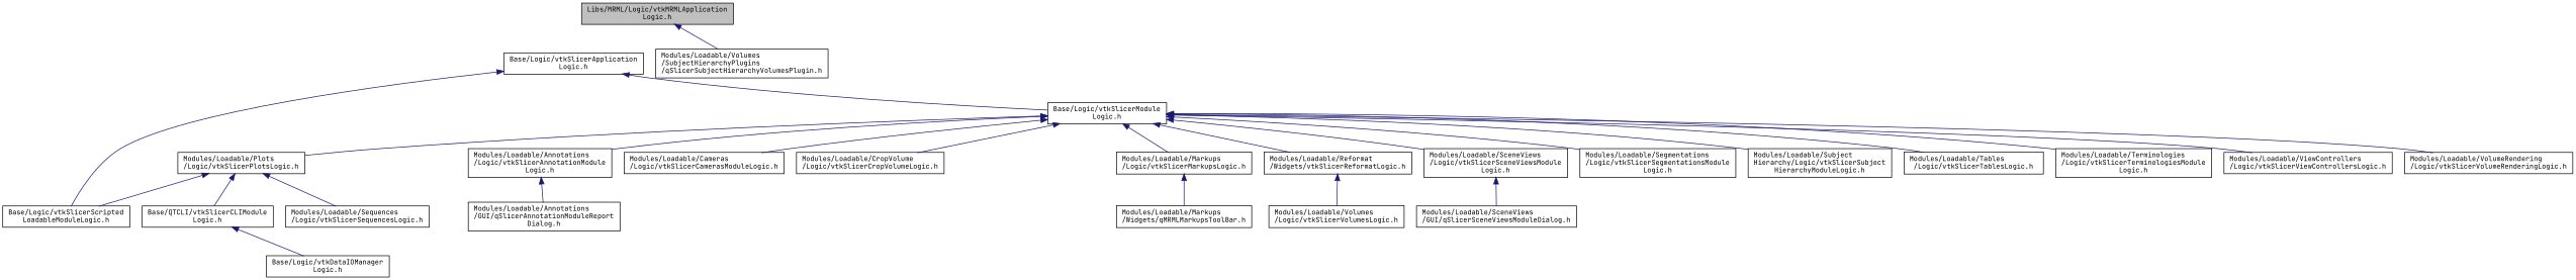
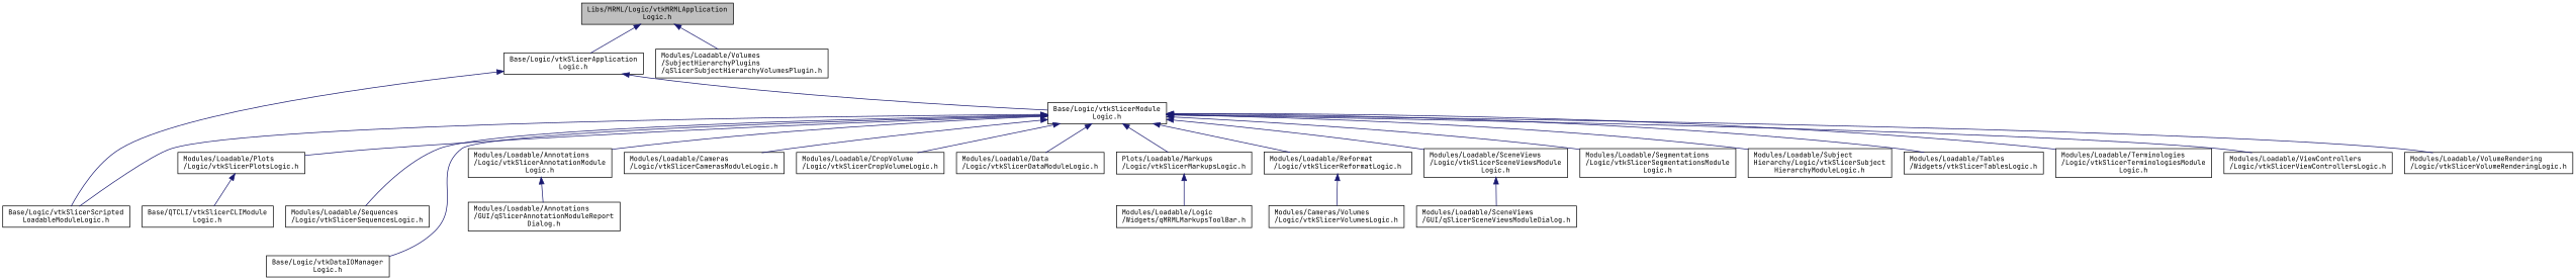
  digraph {
    fontname="JetBrains Mono"
    node [color=black fontname="JetBrains Mono" fontsize=10 shape=record]
    edge [color=midnightblue dir=back fontname="JetBrains Mono" fontsize=10 labelfontname=Helvetica labelfontsize=10 style=solid]
    n1 [fillcolor=grey75 fontcolor=black height=0.2 label="Libs/MRML/Logic/vtkMRMLApplication\lLogic.h" style=filled width=0.4]
    n2 [height=0.2 label="Base/Logic/vtkSlicerApplication\lLogic.h" width=0.4]
    n3 [height=0.2 label="Modules/Loadable/Volumes\l/SubjectHierarchyPlugins\l/qSlicerSubjectHierarchyVolumesPlugin.h" width=0.4]
    n4 [height=0.2 label="Base/Logic/vtkSlicerModule\lLogic.h" width=0.4]
    n5 [height=0.2 label="Base/Logic/vtkSlicerScripted\lLoadableModuleLogic.h" width=0.4]
    n6 [height=0.2 label="Base/Logic/vtkDataIOManager\lLogic.h" width=0.4]
    n7 [height=0.2 label="Modules/Loadable/Annotations\l/Logic/vtkSlicerAnnotationModule\lLogic.h" width=0.4]
    n8 [height=0.2 label="Modules/Loadable/Cameras\l/Logic/vtkSlicerCamerasModuleLogic.h" width=0.4]
    n9 [height=0.2 label="Modules/Loadable/CropVolume\l/Logic/vtkSlicerCropVolumeLogic.h" width=0.4]
-   n11 [height=0.2 label="Modules/Loadable/Markups\l/Logic/vtkSlicerMarkupsLogic.h" width=0.4]
+   n10 [height=0.2 label="Modules/Loadable/Data\l/Logic/vtkSlicerDataModuleLogic.h" width=0.4]
+   n11 [height=0.2 label="Plots/Loadable/Markups\l/Logic/vtkSlicerMarkupsLogic.h" width=0.4]
    n12 [height=0.2 label="Modules/Loadable/Plots\l/Logic/vtkSlicerPlotsLogic.h" width=0.4]
-   n13 [height=0.2 label="Modules/Loadable/Reformat\l/Widgets/vtkSlicerReformatLogic.h" width=0.4]
+   n13 [height=0.2 label="Modules/Loadable/Reformat\l/Logic/vtkSlicerReformatLogic.h" width=0.4]
    n14 [height=0.2 label="Modules/Loadable/SceneViews\l/Logic/vtkSlicerSceneViewsModule\lLogic.h" width=0.4]
    n15 [height=0.2 label="Modules/Loadable/Segmentations\l/Logic/vtkSlicerSegmentationsModule\lLogic.h" width=0.4]
    n16 [height=0.2 label="Modules/Loadable/Sequences\l/Logic/vtkSlicerSequencesLogic.h" width=0.4]
    n17 [height=0.2 label="Modules/Loadable/Subject\lHierarchy/Logic/vtkSlicerSubject\lHierarchyModuleLogic.h" width=0.4]
-   n18 [height=0.2 label="Modules/Loadable/Tables\l/Logic/vtkSlicerTablesLogic.h" width=0.4]
+   n18 [height=0.2 label="Modules/Loadable/Tables\l/Widgets/vtkSlicerTablesLogic.h" width=0.4]
    n19 [height=0.2 label="Modules/Loadable/Terminologies\l/Logic/vtkSlicerTerminologiesModule\lLogic.h" width=0.4]
    n20 [height=0.2 label="Modules/Loadable/ViewControllers\l/Logic/vtkSlicerViewControllersLogic.h" width=0.4]
    n21 [height=0.2 label="Modules/Loadable/VolumeRendering\l/Logic/vtkSlicerVolumeRenderingLogic.h" width=0.4]
    n22 [height=0.2 label="Base/QTCLI/vtkSlicerCLIModule\lLogic.h" width=0.4]
    n23 [height=0.2 label="Modules/Loadable/Annotations\l/GUI/qSlicerAnnotationModuleReport\lDialog.h" width=0.4]
-   n24 [height=0.2 label="Modules/Loadable/Markups\l/Widgets/qMRMLMarkupsToolBar.h" width=0.4]
-   n25 [height=0.2 label="Modules/Loadable/Volumes\l/Logic/vtkSlicerVolumesLogic.h" width=0.4]
+   n24 [height=0.2 label="Modules/Loadable/Logic\l/Widgets/qMRMLMarkupsToolBar.h" width=0.4]
+   n25 [height=0.2 label="Modules/Cameras/Volumes\l/Logic/vtkSlicerVolumesLogic.h" width=0.4]
    n26 [height=0.2 label="Modules/Loadable/SceneViews\l/GUI/qSlicerSceneViewsModuleDialog.h" width=0.4]
+   n1 -> n2
    n1 -> n3
    n2 -> n4
    n2 -> n5
-   n12 -> n5
-   n22 -> n6
+   n4 -> n5
+   n4 -> n6
    n4 -> n7
    n4 -> n8
    n4 -> n9
+   n4 -> n10
    n4 -> n11
    n4 -> n12
    n4 -> n13
    n4 -> n14
    n4 -> n15
-   n12 -> n16
+   n4 -> n16
    n4 -> n17
    n4 -> n18
    n4 -> n19
    n4 -> n20
    n4 -> n21
    n7 -> n23
    n11 -> n24
    n12 -> n22
    n13 -> n25
    n14 -> n26
  }
